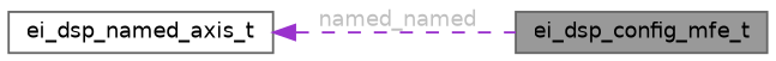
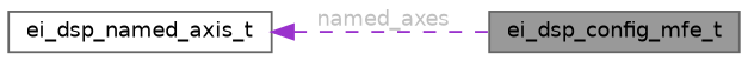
  digraph {
    rankdir=LR
    node [color=gray40 fontname=Helvetica fontsize=10 shape=box style=filled]
    n1 [fillcolor=grey60 fontcolor=black height=0.2 label=ei_dsp_config_mfe_t width=0.4]
    n2 [fillcolor=white height=0.2 label=ei_dsp_named_axis_t width=0.4]
-   n2 -> n1 [color=darkorchid3 dir=back fontcolor=grey fontname=Helvetica fontsize=10 label=" named_named" labelfontname=Helvetica labelfontsize=10 style=dashed]
+   n2 -> n1 [color=darkorchid3 dir=back fontcolor=grey fontname=Helvetica fontsize=10 label=" named_axes" labelfontname=Helvetica labelfontsize=10 style=dashed]
  }
